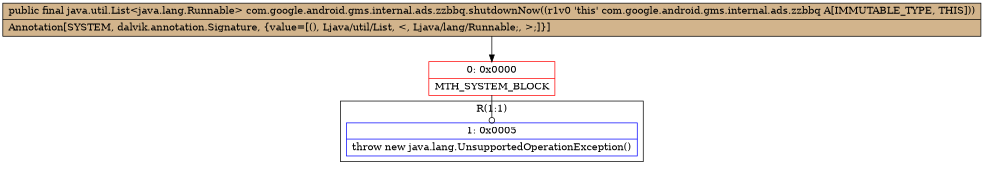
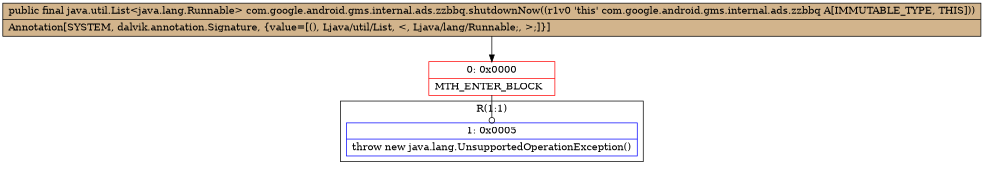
  digraph {
    node [shape=record style=filled fillcolor=white]
    n1 [color=blue label="{1\:\ 0x0005|throw new java.lang.UnsupportedOperationException()\l}"]
-   n2 [color=red label="{0\:\ 0x0000|MTH_SYSTEM_BLOCK\l}"]
+   n2 [color=red label="{0\:\ 0x0000|MTH_ENTER_BLOCK\l}"]
    n3 [label="{public final java.util.List\<java.lang.Runnable\> com.google.android.gms.internal.ads.zzbbq.shutdownNow((r1v0 'this' com.google.android.gms.internal.ads.zzbbq A[IMMUTABLE_TYPE, THIS]))  | Annotation[SYSTEM, dalvik.annotation.Signature, \{value=[(), Ljava\/util\/List, \<, Ljava\/lang\/Runnable;, \>;]\}]\l}" fillcolor=tan]
    subgraph cluster_1 {
      label="R(1:1)"
      n1
    }
    n2 -> n1 [arrowhead=odot]
    n3 -> n2 [arrowhead=normal]
  }
